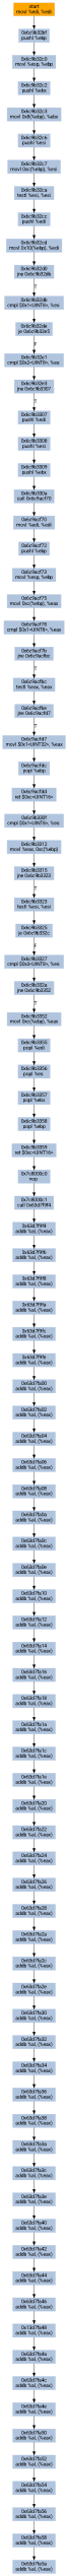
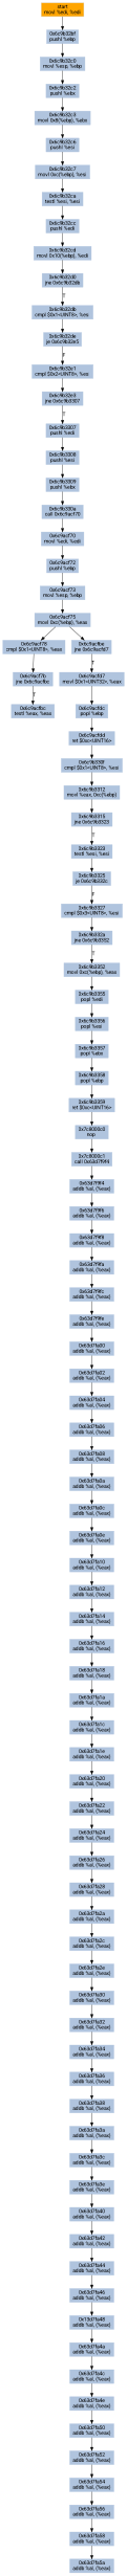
  digraph {
    fontname=Roboto
    node [color=lightsteelblue fillcolor=lightsteelblue fontname=Roboto shape=rectangle style=filled]
    edge [color="#000000" fontname=Roboto]
    n1 [color=lightgrey fillcolor=orange label="start\nmovl %edi, %edi"]
    n2 [label="0x6c9b32bf\npushl %ebp"]
    n3 [label="0x6c9b32c0\nmovl %esp, %ebp"]
    n4 [label="0x6c9b32c2\npushl %ebx"]
    n5 [label="0x6c9b32c3\nmovl 0x8(%ebp), %ebx"]
    n6 [label="0x6c9b32c6\npushl %esi"]
    n7 [label="0x6c9b32c7\nmovl 0xc(%ebp), %esi"]
    n8 [label="0x6c9b32ca\ntestl %esi, %esi"]
    n9 [label="0x6c9b32cc\npushl %edi"]
    n10 [label="0x6c9b32cd\nmovl 0x10(%ebp), %edi"]
    n11 [label="0x6c9b32d0\njne 0x6c9b32db"]
    n12 [label="0x6c9b32db\ncmpl $0x1<UINT8>, %esi"]
    n13 [label="0x6c9b32de\nje 0x6c9b32e5"]
    n14 [label="0x6c9b32e1\ncmpl $0x2<UINT8>, %esi"]
    n15 [label="0x6c9b32e3\njne 0x6c9b3307"]
    n16 [label="0x6c9b3307\npushl %edi"]
    n17 [label="0x6c9b3308\npushl %esi"]
    n18 [label="0x6c9b3309\npushl %ebx"]
    n19 [label="0x6c9b330a\ncall 0x6c9acf70"]
    n20 [label="0x6c9acf70\nmovl %edi, %edi"]
    n21 [label="0x6c9acf72\npushl %ebp"]
    n22 [label="0x6c9acf73\nmovl %esp, %ebp"]
    n23 [label="0x6c9acf75\nmovl 0xc(%ebp), %eax"]
    n24 [label="0x6c9acf78\ncmpl $0x1<UINT8>, %eax"]
    n25 [label="0x6c9acf7b\njne 0x6c9acfbc"]
    n26 [label="0x6c9acfbc\ntestl %eax, %eax"]
    n27 [label="0x6c9acfbe\njne 0x6c9acfd7"]
    n28 [label="0x6c9acfd7\nmovl $0x1<UINT32>, %eax"]
    n29 [label="0x6c9acfdc\npopl %ebp"]
    n30 [label="0x6c9acfdd\nret $0xc<UINT16>"]
    n31 [label="0x6c9b330f\ncmpl $0x1<UINT8>, %esi"]
    n32 [label="0x6c9b3312\nmovl %eax, 0xc(%ebp)"]
    n33 [label="0x6c9b3315\njne 0x6c9b3323"]
    n34 [label="0x6c9b3323\ntestl %esi, %esi"]
    n35 [label="0x6c9b3325\nje 0x6c9b332c"]
    n36 [label="0x6c9b3327\ncmpl $0x3<UINT8>, %esi"]
    n37 [label="0x6c9b332a\njne 0x6c9b3352"]
    n38 [label="0x6c9b3352\nmovl 0xc(%ebp), %eax"]
    n39 [label="0x6c9b3355\npopl %edi"]
    n40 [label="0x6c9b3356\npopl %esi"]
    n41 [label="0x6c9b3357\npopl %ebx"]
    n42 [label="0x6c9b3358\npopl %ebp"]
    n43 [label="0x6c9b3359\nret $0xc<UINT16>"]
    n44 [label="0x7c8000c0\nnop "]
    n45 [label="0x7c8000c1\ncall 0x63d7f9f4"]
    n46 [label="0x63d7f9f4\naddb %al, (%eax)"]
    n47 [label="0x63d7f9f6\naddb %al, (%eax)"]
    n48 [label="0x63d7f9f8\naddb %al, (%eax)"]
    n49 [label="0x63d7f9fa\naddb %al, (%eax)"]
    n50 [label="0x63d7f9fc\naddb %al, (%eax)"]
    n51 [label="0x63d7f9fe\naddb %al, (%eax)"]
    n52 [label="0x63d7fa00\naddb %al, (%eax)"]
    n53 [label="0x63d7fa02\naddb %al, (%eax)"]
    n54 [label="0x63d7fa04\naddb %al, (%eax)"]
    n55 [label="0x63d7fa06\naddb %al, (%eax)"]
    n56 [label="0x63d7fa08\naddb %al, (%eax)"]
    n57 [label="0x63d7fa0a\naddb %al, (%eax)"]
    n58 [label="0x63d7fa0c\naddb %al, (%eax)"]
    n59 [label="0x63d7fa0e\naddb %al, (%eax)"]
    n60 [label="0x63d7fa10\naddb %al, (%eax)"]
    n61 [label="0x63d7fa12\naddb %al, (%eax)"]
    n62 [label="0x63d7fa14\naddb %al, (%eax)"]
    n63 [label="0x63d7fa16\naddb %al, (%eax)"]
    n64 [label="0x63d7fa18\naddb %al, (%eax)"]
    n65 [label="0x63d7fa1a\naddb %al, (%eax)"]
    n66 [label="0x63d7fa1c\naddb %al, (%eax)"]
    n67 [label="0x63d7fa1e\naddb %al, (%eax)"]
    n68 [label="0x63d7fa20\naddb %al, (%eax)"]
    n69 [label="0x63d7fa22\naddb %al, (%eax)"]
    n70 [label="0x63d7fa24\naddb %al, (%eax)"]
    n71 [label="0x63d7fa26\naddb %al, (%eax)"]
    n72 [label="0x63d7fa28\naddb %al, (%eax)"]
    n73 [label="0x63d7fa2a\naddb %al, (%eax)"]
    n74 [label="0x63d7fa2c\naddb %al, (%eax)"]
    n75 [label="0x63d7fa2e\naddb %al, (%eax)"]
    n76 [label="0x63d7fa30\naddb %al, (%eax)"]
    n77 [label="0x63d7fa32\naddb %al, (%eax)"]
    n78 [label="0x63d7fa34\naddb %al, (%eax)"]
    n79 [label="0x63d7fa36\naddb %al, (%eax)"]
    n80 [label="0x63d7fa38\naddb %al, (%eax)"]
    n81 [label="0x63d7fa3a\naddb %al, (%eax)"]
    n82 [label="0x63d7fa3c\naddb %al, (%eax)"]
    n83 [label="0x63d7fa3e\naddb %al, (%eax)"]
    n84 [label="0x63d7fa40\naddb %al, (%eax)"]
    n85 [label="0x63d7fa42\naddb %al, (%eax)"]
    n86 [label="0x63d7fa44\naddb %al, (%eax)"]
    n87 [label="0x63d7fa46\naddb %al, (%eax)"]
    n88 [label="0x13d7fa48\naddb %al, (%eax)"]
    n89 [label="0x63d7fa4a\naddb %al, (%eax)"]
    n90 [label="0x63d7fa4c\naddb %al, (%eax)"]
    n91 [label="0x63d7fa4e\naddb %al, (%eax)"]
    n92 [label="0x63d7fa50\naddb %al, (%eax)"]
    n93 [label="0x63d7fa52\naddb %al, (%eax)"]
    n94 [label="0x63d7fa54\naddb %al, (%eax)"]
    n95 [label="0x63d7fa56\naddb %al, (%eax)"]
    n96 [label="0x63d7fa58\naddb %al, (%eax)"]
    n97 [label="0x63d7fa5a\naddb %al, (%eax)"]
    n1 -> n2
    n2 -> n3
    n3 -> n4
    n4 -> n5
    n5 -> n6
    n6 -> n7
    n7 -> n8
    n8 -> n9
    n9 -> n10
    n10 -> n11
    n11 -> n12 [label=T]
    n12 -> n13
    n13 -> n14 [label=F]
    n14 -> n15
    n15 -> n16 [label=T]
    n16 -> n17
    n17 -> n18
    n18 -> n19
    n19 -> n20
    n20 -> n21
    n21 -> n22
    n22 -> n23
    n23 -> n24
    n24 -> n25
    n25 -> n26 [label=T]
-   n26 -> n27
+   n23 -> n27
    n27 -> n28 [label=T]
    n28 -> n29
    n29 -> n30
    n30 -> n31
    n31 -> n32
    n32 -> n33
    n33 -> n34 [label=T]
    n34 -> n35
    n35 -> n36 [label=F]
    n36 -> n37
    n37 -> n38 [label=T]
    n38 -> n39
    n39 -> n40
    n40 -> n41
    n41 -> n42
    n42 -> n43
    n43 -> n44
    n44 -> n45
    n45 -> n46
    n46 -> n47
    n47 -> n48
    n48 -> n49
    n49 -> n50
    n50 -> n51
    n51 -> n52
    n52 -> n53
    n53 -> n54
    n54 -> n55
    n55 -> n56
    n56 -> n57
    n57 -> n58
    n58 -> n59
    n59 -> n60
    n60 -> n61
    n61 -> n62
    n62 -> n63
    n63 -> n64
    n64 -> n65
    n65 -> n66
    n66 -> n67
    n67 -> n68
    n68 -> n69
    n69 -> n70
    n70 -> n71
    n71 -> n72
    n72 -> n73
    n73 -> n74
    n74 -> n75
    n75 -> n76
    n76 -> n77
    n77 -> n78
    n78 -> n79
    n79 -> n80
    n80 -> n81
    n81 -> n82
    n82 -> n83
    n83 -> n84
    n84 -> n85
    n85 -> n86
    n86 -> n87
    n87 -> n88
    n88 -> n89
    n89 -> n90
    n90 -> n91
    n91 -> n92
    n92 -> n93
    n93 -> n94
    n94 -> n95
    n95 -> n96
    n96 -> n97
  }
